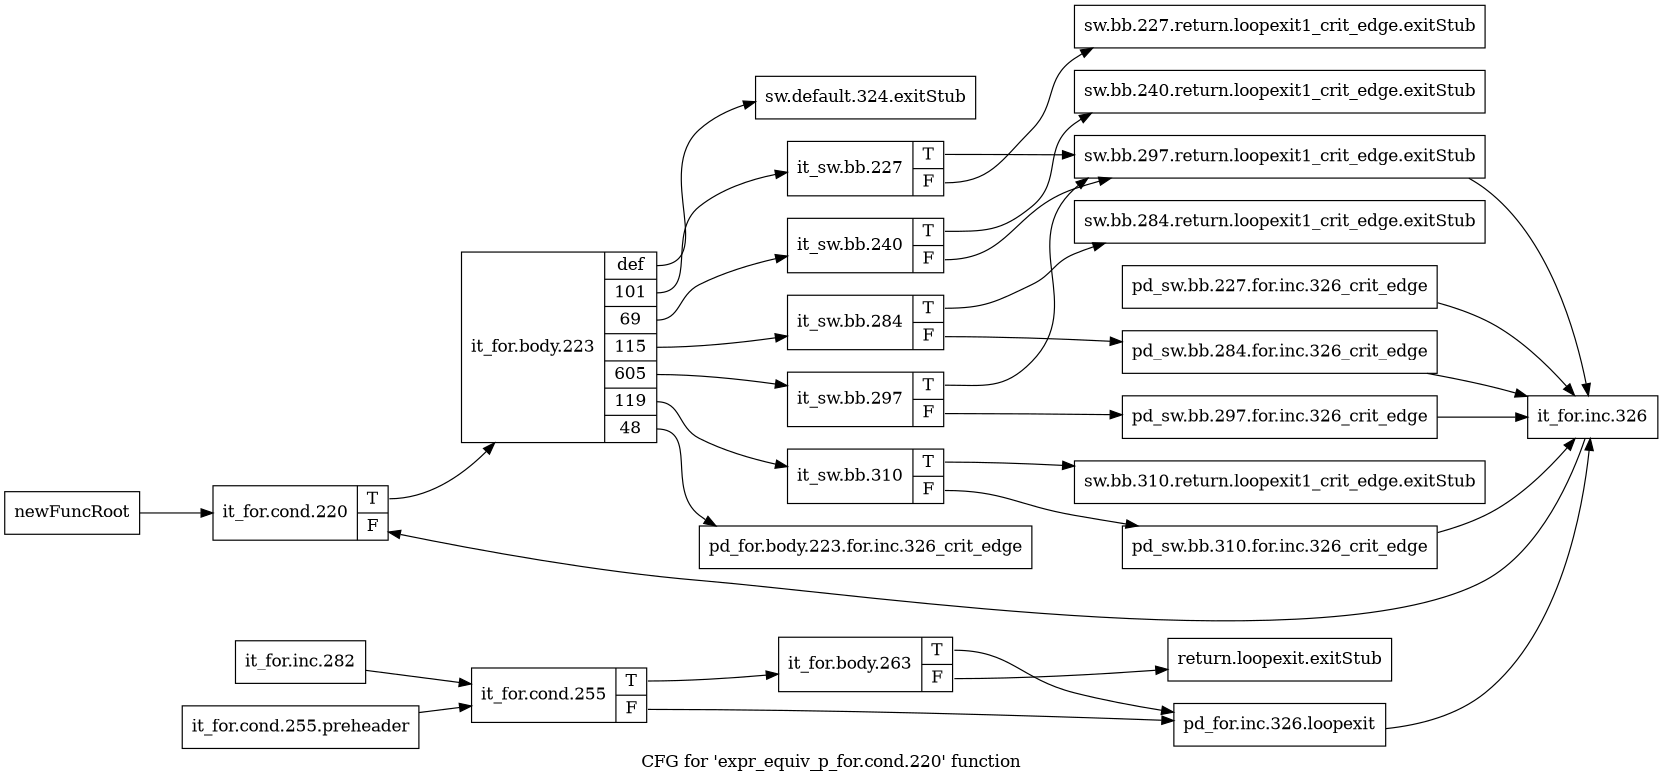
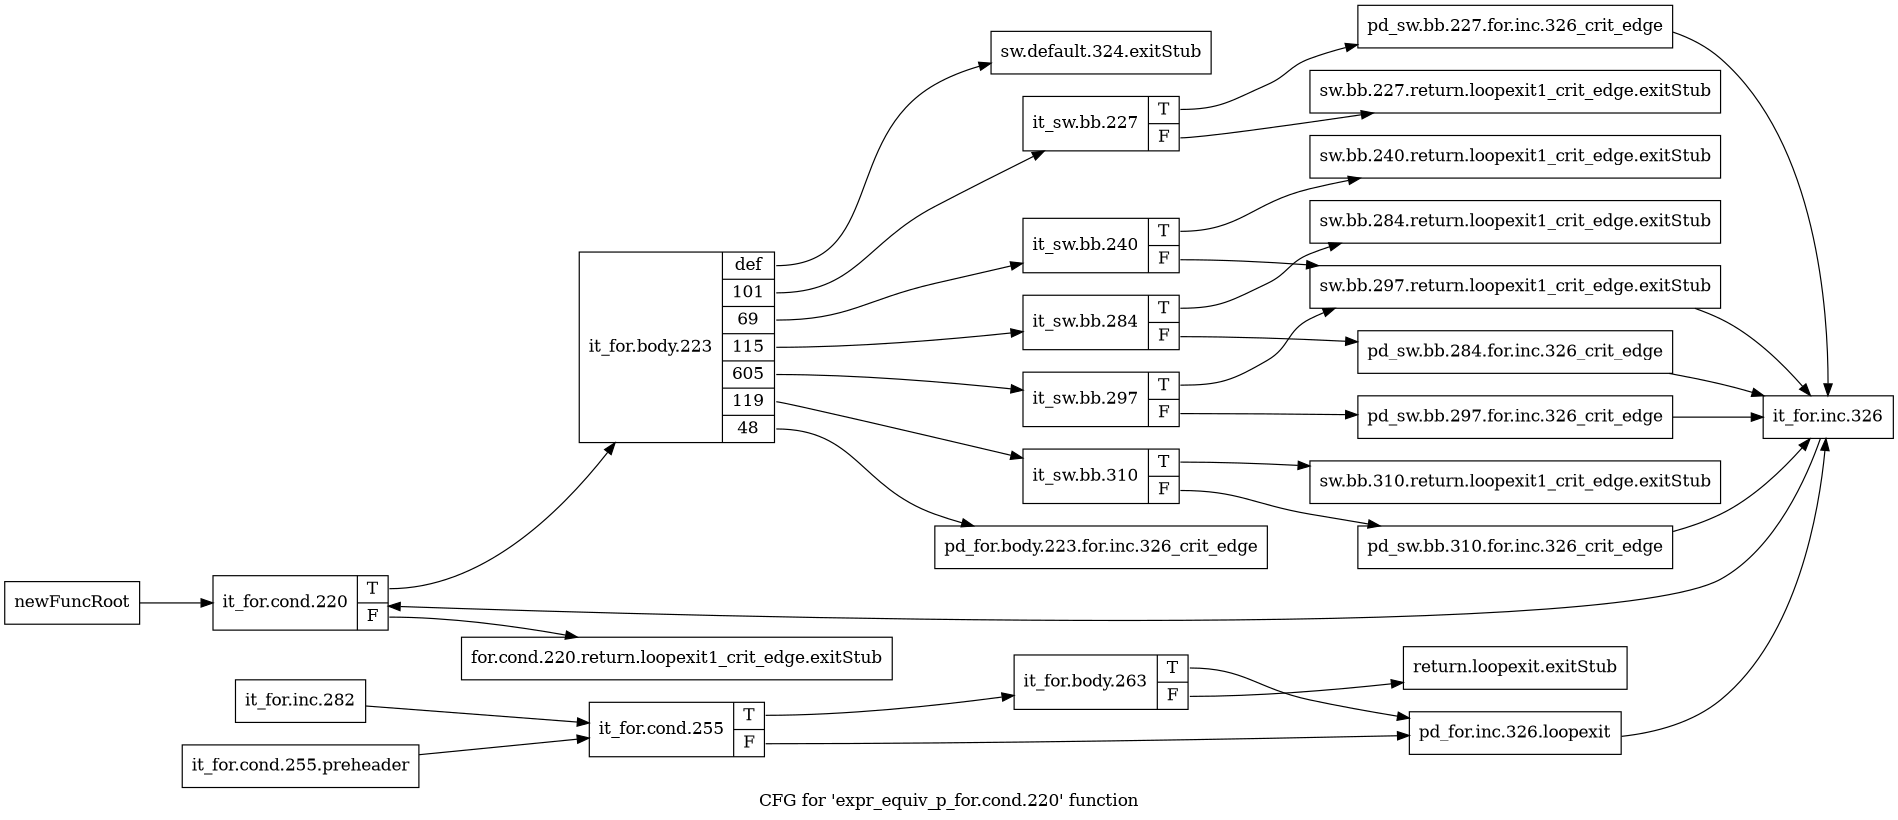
  digraph {
    label="CFG for 'expr_equiv_p_for.cond.220' function"
    rankdir=LR
    node [shape=record]
    n1 [label="{newFuncRoot}"]
    n2 [label="{it_for.cond.220|{<s0>T|<s1>F}}"]
+   n3 [label="{for.cond.220.return.loopexit1_crit_edge.exitStub}"]
    n4 [label="{it_for.body.223|{<s0>def|<s1>101|<s2>69|<s3>115|<s4>605|<s5>119|<s6>48}}"]
    n5 [label="{sw.default.324.exitStub}"]
    n6 [label="{it_sw.bb.227|{<s0>T|<s1>F}}"]
    n7 [label="{it_sw.bb.240|{<s0>T|<s1>F}}"]
    n8 [label="{it_sw.bb.284|{<s0>T|<s1>F}}"]
    n9 [label="{it_sw.bb.297|{<s0>T|<s1>F}}"]
    n10 [label="{it_sw.bb.310|{<s0>T|<s1>F}}"]
    n11 [label="{pd_for.body.223.for.inc.326_crit_edge}"]
    n12 [label="{sw.bb.310.return.loopexit1_crit_edge.exitStub}"]
    n13 [label="{sw.bb.297.return.loopexit1_crit_edge.exitStub}"]
    n14 [label="{it_for.inc.326}"]
    n15 [label="{sw.bb.284.return.loopexit1_crit_edge.exitStub}"]
    n16 [label="{sw.bb.240.return.loopexit1_crit_edge.exitStub}"]
    n17 [label="{return.loopexit.exitStub}"]
    n18 [label="{sw.bb.227.return.loopexit1_crit_edge.exitStub}"]
    n19 [label="{pd_sw.bb.227.for.inc.326_crit_edge}"]
    n20 [label="{pd_sw.bb.284.for.inc.326_crit_edge}"]
    n21 [label="{pd_sw.bb.297.for.inc.326_crit_edge}"]
    n22 [label="{pd_sw.bb.310.for.inc.326_crit_edge}"]
    n23 [label="{it_for.cond.255.preheader}"]
    n24 [label="{it_for.cond.255|{<s0>T|<s1>F}}"]
    n25 [label="{it_for.body.263|{<s0>T|<s1>F}}"]
    n26 [label="{pd_for.inc.326.loopexit}"]
    n27 [label="{it_for.inc.282}"]
    n1 -> n2
+   n2 -> n3 [tailport=s1]
    n2 -> n4 [tailport=s0]
    n4 -> n5 [tailport=s0]
    n4 -> n6 [tailport=s1]
    n4 -> n7 [tailport=s2]
    n4 -> n8 [tailport=s3]
    n4 -> n9 [tailport=s4]
    n4 -> n10 [tailport=s5]
    n4 -> n11 [tailport=s6]
    n6 -> n18 [tailport=s1]
-   n6 -> n13 [tailport=s0]
+   n6 -> n19 [tailport=s0]
    n7 -> n13 [tailport=s1]
    n7 -> n16 [tailport=s0]
    n8 -> n15 [tailport=s0]
    n8 -> n20 [tailport=s1]
    n9 -> n13 [tailport=s0]
    n9 -> n21 [tailport=s1]
    n10 -> n12 [tailport=s0]
    n10 -> n22 [tailport=s1]
    n13 -> n14
    n14 -> n2
    n19 -> n14
    n20 -> n14
    n21 -> n14
    n22 -> n14
    n23 -> n24
    n24 -> n25 [tailport=s0]
    n24 -> n26 [tailport=s1]
    n25 -> n17 [tailport=s1]
    n25 -> n26 [tailport=s0]
    n26 -> n14
    n27 -> n24
  }
